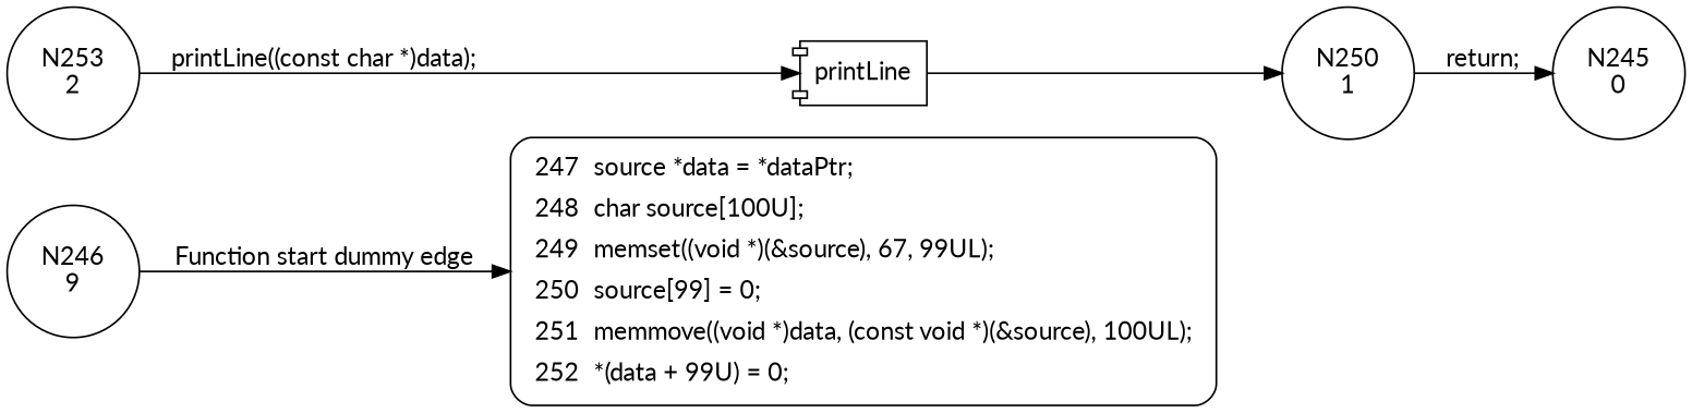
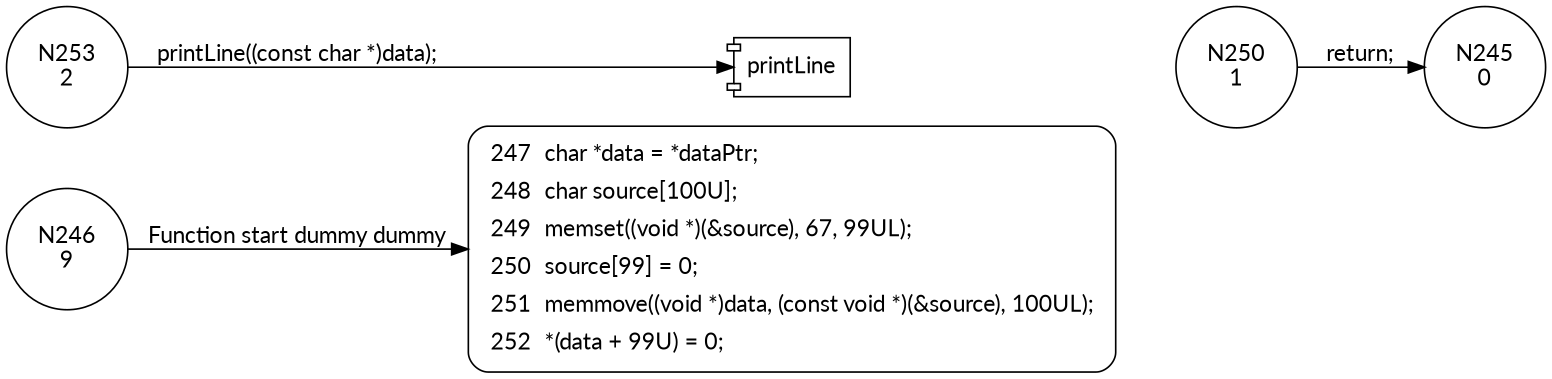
  digraph {
    fontname=Lato
    rankdir=LR
    node [fontname=Lato shape=circle]
    edge [fontname=Lato]
    n1 [label="N246\n9"]
-   n2 [fillcolor=white label=<<table border="0" cellborder="0" cellpadding="3" bgcolor="white"><tr><td align="right">247</td><td align="left">source *data = *dataPtr;</td></tr><tr><td align="right">248</td><td align="left">char source[100U];</td></tr><tr><td align="right">249</td><td align="left">memset((void *)(&amp;source), 67, 99UL);</td></tr><tr><td align="right">250</td><td align="left">source[99] = 0;</td></tr><tr><td align="right">251</td><td align="left">memmove((void *)data, (const void *)(&amp;source), 100UL);</td></tr><tr><td align="right">252</td><td align="left">*(data + 99U) = 0;</td></tr></table>> penwidth=1 shape=Mrecord style="filled,bold"]
+   n2 [fillcolor=white label=<<table border="0" cellborder="0" cellpadding="3" bgcolor="white"><tr><td align="right">247</td><td align="left">char *data = *dataPtr;</td></tr><tr><td align="right">248</td><td align="left">char source[100U];</td></tr><tr><td align="right">249</td><td align="left">memset((void *)(&amp;source), 67, 99UL);</td></tr><tr><td align="right">250</td><td align="left">source[99] = 0;</td></tr><tr><td align="right">251</td><td align="left">memmove((void *)data, (const void *)(&amp;source), 100UL);</td></tr><tr><td align="right">252</td><td align="left">*(data + 99U) = 0;</td></tr></table>> penwidth=1 shape=Mrecord style="filled,bold"]
    n3 [label="N253\n2"]
    n4 [label=printLine shape=component]
    n5 [label="N250\n1"]
    n6 [label="N245\n0"]
-   n1 -> n2 [label="Function start dummy edge"]
+   n1 -> n2 [label="Function start dummy dummy"]
    n3 -> n4 [label="printLine((const char *)data);"]
-   n4 -> n5
    n5 -> n6 [label="return;"]
  }
